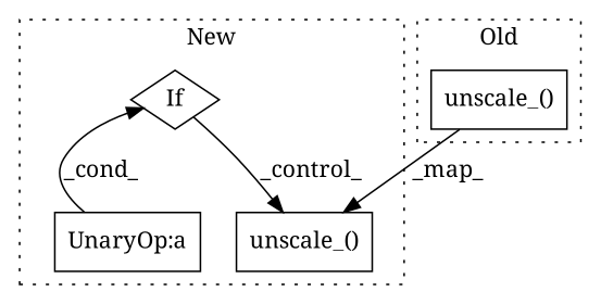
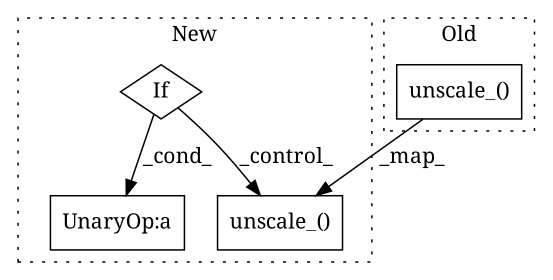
  digraph {
    fontname="Noto Serif"
    node [a=75 l="21,1" shape=box fontname="Noto Serif"]
    edge [fontname="Noto Serif"]
    n1 [label="unscale_()" s="3662,3705"]
    n2 [a=96 l=3 label=If s=3609 shape=diamond]
    n3 [a=61 l=32 label="UnaryOp:a" s=3612]
    n4 [label="unscale_()" s="3556,3599"]
    subgraph cluster_1 {
      label=New
      style=dotted
      n1
      n2
      n3
    }
    subgraph cluster_2 {
      label=Old
      style=dotted
      n4
    }
    n2 -> n1 [label=_control_]
-   n3 -> n2 [label=_cond_]
+   n2 -> n3 [label=_cond_]
    n4 -> n1 [label=_map_]
  }
